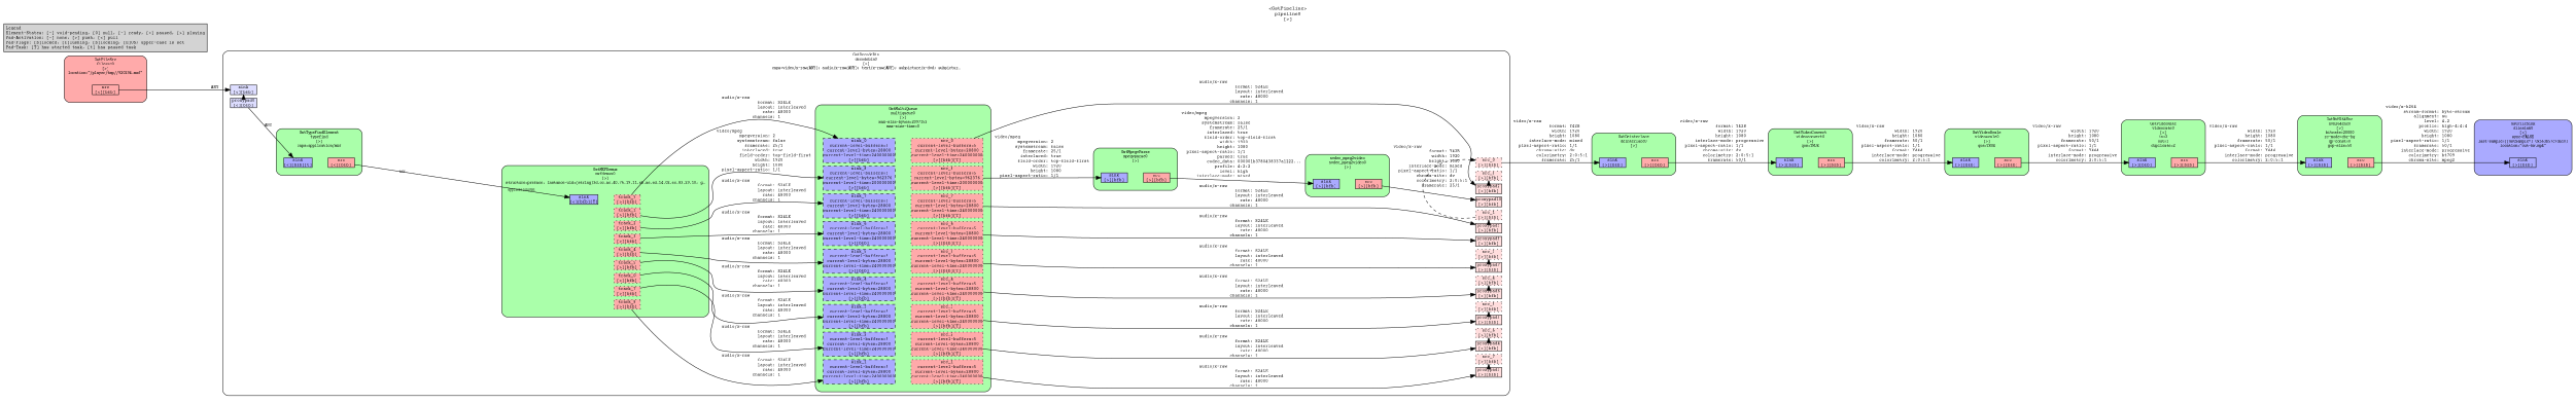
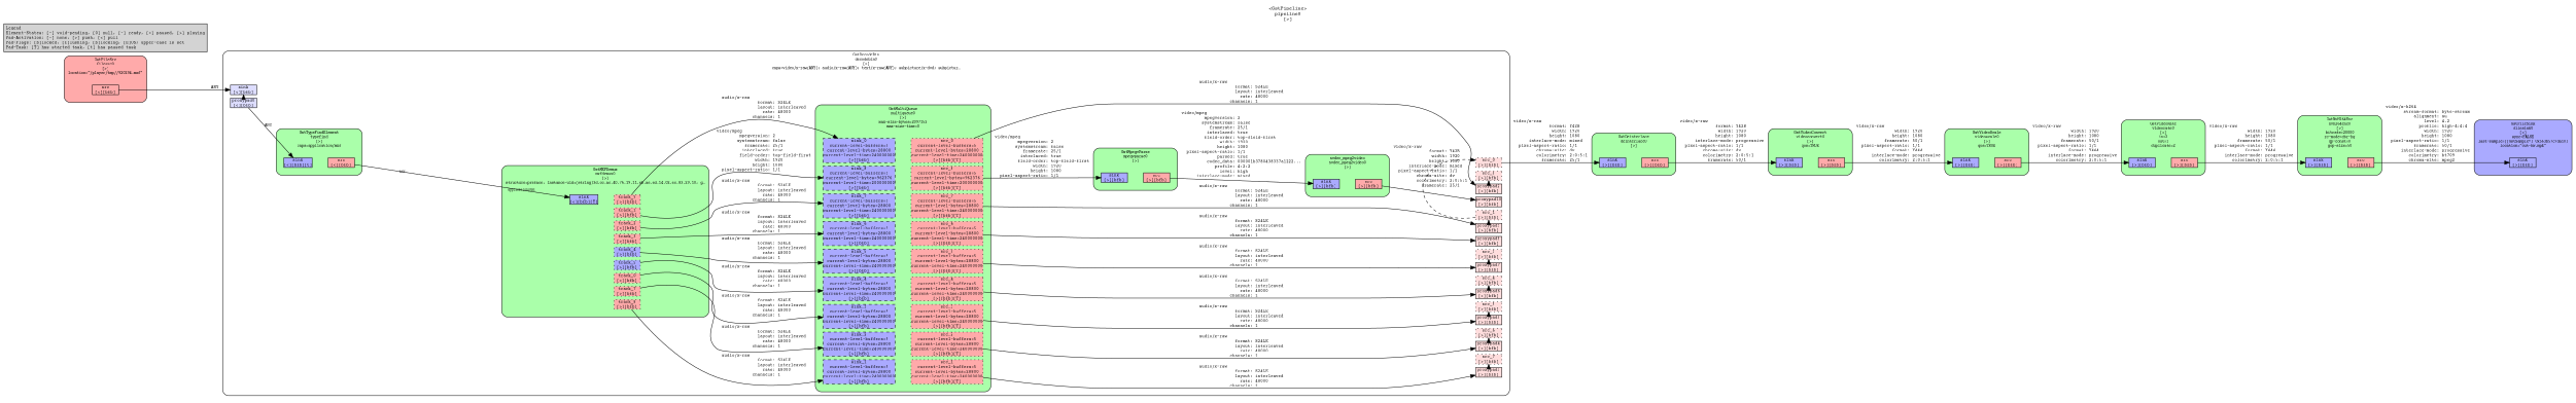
  digraph {
    fontname="Courier Prime"
    fontsize=10
    label="<GstPipeline>\npipeline0\n[>]"
    labelloc=t
    nodesep=.1
    rankdir=LR
    ranksep=.2
    node [color=black fillcolor="#ffaaaa" fontname="Courier Prime" fontsize=9 margin="0.0,0.0" shape=box style="filled,solid"]
    edge [fontname="Courier Prime" fontsize=9 labelfontsize=6]
    n1 [fillcolor="#aaaaff" height=0.2 label="sink\n[>][bfb]"]
    n2 [fillcolor="#aaaaff" height=0.2 label="sink\n[>][bfb]"]
    n3 [height=0.2 label="src\n[>][bfb]"]
    n4 [fillcolor="#aaaaff" height=0.2 label="sink\n[>][bfb]"]
    n5 [height=0.2 label="src\n[>][bfb]"]
    n6 [fillcolor="#aaaaff" height=0.2 label="sink\n[>][bfb]"]
    n7 [height=0.2 label="src\n[>][bfb]"]
    n8 [fillcolor="#aaaaff" height=0.2 label="sink\n[>][bfb]"]
    n9 [height=0.2 label="src\n[>][bfb]"]
    n10 [fillcolor="#aaaaff" height=0.2 label="sink\n[>][bfb]"]
    n11 [height=0.2 label="src\n[>][bfb]"]
    n12 [fillcolor="#ddddff" height=0.2 label="proxypad0\n[<][bfb]"]
    n13 [fillcolor="#ddddff" height=0.2 label="sink\n[<][bfb]"]
    n14 [fillcolor="#ffdddd" height=0.2 label="proxypad10\n[>][bfb]"]
    n15 [fillcolor="#ffdddd" height=0.2 label="src_0\n[>][bfb]" style="filled,dotted"]
    n16 [fillcolor="#ffdddd" height=0.2 label="proxypad9\n[>][bfb]"]
    n17 [fillcolor="#ffdddd" height=0.2 label="src_1\n[>][bfb]" style="filled,dotted"]
    n18 [fillcolor="#ffdddd" height=0.2 label="proxypad8\n[>][bfb]"]
    n19 [fillcolor="#ffdddd" height=0.2 label="proxypad7\n[>][bfb]"]
    n20 [fillcolor="#ffdddd" height=0.2 label="src_3\n[>][bfb]" style="filled,dotted"]
    n21 [fillcolor="#ffdddd" height=0.2 label="proxypad6\n[>][bfb]"]
    n22 [fillcolor="#ffdddd" height=0.2 label="src_4\n[>][bfb]" style="filled,dotted"]
    n23 [fillcolor="#ffdddd" height=0.2 label="proxypad5\n[>][bfb]"]
    n24 [fillcolor="#ffdddd" height=0.2 label="src_5\n[>][bfb]" style="filled,dotted"]
    n25 [fillcolor="#ffdddd" height=0.2 label="proxypad4\n[>][bfb]"]
    n26 [fillcolor="#ffdddd" height=0.2 label="src_6\n[>][bfb]" style="filled,dotted"]
    n27 [fillcolor="#ffdddd" height=0.2 label="proxypad3\n[>][bfb]"]
    n28 [fillcolor="#ffdddd" height=0.2 label="src_7\n[>][bfb]" style="filled,dotted"]
    n29 [fillcolor="#ffdddd" height=0.2 label="proxypad2\n[>][bfb]"]
    n30 [fillcolor="#ffdddd" height=0.2 label="src_8\n[>][bfb]" style="filled,dotted"]
    n31 [fillcolor="#aaaaff" height=0.2 label="sink\n[>][bfb]"]
    n32 [height=0.2 label="src\n[>][bfb]"]
    n33 [fillcolor="#aaaaff" height=0.2 label="sink\n[>][bfb]"]
    n34 [height=0.2 label="src\n[>][bfb]"]
    n35 [fillcolor="#aaaaff" height=0.2 label="sink_0\ncurrent-level-buffers=5\ncurrent-level-bytes=28800\ncurrent-level-time=240000000\n[>][bfb]" style="filled,dashed"]
    n36 [fillcolor="#aaaaff" height=0.2 label="sink_1\ncurrent-level-buffers=5\ncurrent-level-bytes=28800\ncurrent-level-time=240000000\n[>][bfb]" style="filled,dashed"]
    n37 [fillcolor="#aaaaff" height=0.2 label="sink_2\ncurrent-level-buffers=5\ncurrent-level-bytes=28800\ncurrent-level-time=240000000\n[>][bfb]" style="filled,dashed"]
    n38 [fillcolor="#aaaaff" height=0.2 label="sink_3\ncurrent-level-buffers=5\ncurrent-level-bytes=28800\ncurrent-level-time=240000000\n[>][bfb]" style="filled,dashed"]
    n39 [fillcolor="#aaaaff" height=0.2 label="sink_4\ncurrent-level-buffers=5\ncurrent-level-bytes=28800\ncurrent-level-time=240000000\n[>][bfb]" style="filled,dashed"]
    n40 [fillcolor="#aaaaff" height=0.2 label="sink_5\ncurrent-level-buffers=5\ncurrent-level-bytes=28800\ncurrent-level-time=240000000\n[>][bfb]" style="filled,dashed"]
    n41 [fillcolor="#aaaaff" height=0.2 label="sink_6\ncurrent-level-buffers=5\ncurrent-level-bytes=28800\ncurrent-level-time=240000000\n[>][bfb]" style="filled,dashed"]
    n42 [fillcolor="#aaaaff" height=0.2 label="sink_7\ncurrent-level-buffers=5\ncurrent-level-bytes=28800\ncurrent-level-time=240000000\n[>][bfb]" style="filled,dashed"]
    n43 [fillcolor="#aaaaff" height=0.2 label="sink_8\ncurrent-level-buffers=5\ncurrent-level-bytes=962376\ncurrent-level-time=200000000\n[>][bfb]" style="filled,dashed"]
    n44 [height=0.2 label="src_0\ncurrent-level-buffers=5\ncurrent-level-bytes=28800\ncurrent-level-time=240000000\n[>][bfb][T]" style="filled,dotted"]
    n45 [height=0.2 label="src_1\ncurrent-level-buffers=5\ncurrent-level-bytes=28800\ncurrent-level-time=240000000\n[>][bfb][T]" style="filled,dotted"]
    n46 [height=0.2 label="src_2\ncurrent-level-buffers=5\ncurrent-level-bytes=28800\ncurrent-level-time=240000000\n[>][bfb][T]" style="filled,dotted"]
    n47 [height=0.2 label="src_3\ncurrent-level-buffers=5\ncurrent-level-bytes=28800\ncurrent-level-time=240000000\n[>][bfb][T]" style="filled,dotted"]
    n48 [height=0.2 label="src_4\ncurrent-level-buffers=5\ncurrent-level-bytes=28800\ncurrent-level-time=240000000\n[>][bfb][T]" style="filled,dotted"]
    n49 [height=0.2 label="src_5\ncurrent-level-buffers=5\ncurrent-level-bytes=28800\ncurrent-level-time=240000000\n[>][bfb][T]" style="filled,dotted"]
    n50 [height=0.2 label="src_6\ncurrent-level-buffers=5\ncurrent-level-bytes=28800\ncurrent-level-time=240000000\n[>][bfb][T]" style="filled,dotted"]
    n51 [height=0.2 label="src_7\ncurrent-level-buffers=5\ncurrent-level-bytes=28800\ncurrent-level-time=240000000\n[>][bfb][T]" style="filled,dotted"]
    n52 [height=0.2 label="src_8\ncurrent-level-buffers=5\ncurrent-level-bytes=962376\ncurrent-level-time=200000000\n[>][bfb][T]" style="filled,dotted"]
    n53 [fillcolor="#aaaaff" height=0.2 label="sink\n[<][bfb][T]"]
    n54 [height=0.2 label="track_9\n[>][bfb]" style="filled,dotted"]
    n55 [height=0.2 label="track_8\n[>][bfb]" style="filled,dotted"]
    n56 [height=0.2 label="track_7\n[>][bfb]" style="filled,dotted"]
    n57 [height=0.2 label="track_0\n[>][bfb]" style="filled,dotted"]
-   n58 [height=0.2 label="track_5\n[>][bfb]" style="filled,dotted"]
-   n59 [height=0.2 label="track_4\n[>][bfb]" style="filled,dotted"]
+   n58 [fillcolor="#aaaaff" height=0.2 label="track_5\n[>][bfb]" style="filled,dotted"]
+   n59 [fillcolor="#aaaaff" height=0.2 label="track_4\n[>][bfb]" style="filled,dotted"]
    n60 [height=0.2 label="track_3\n[>][bfb]" style="filled,dotted"]
    n61 [height=0.2 label="track_2\n[>][bfb]" style="filled,dotted"]
    n62 [height=0.2 label="track_1\n[>][bfb]" style="filled,dotted"]
    n63 [fillcolor="#aaaaff" height=0.2 label="sink\n[<][bfb][t]"]
    n64 [height=0.2 label="src\n[<][bfb]"]
    n65 [height=0.2 label="src\n[<][bfb]"]
    n66 [label="Legend\lElement-States: [~] void-pending, [0] null, [-] ready, [=] paused, [>] playing\lPad-Activation: [-] none, [>] push, [<] pull\lPad-Flags: [b]locked, [f]lushing, [b]locking, [E]OS; upper-case is set\lPad-Task: [T] has started task, [t] has paused task\l" margin="0.05,0.05" style=filled color="" fillcolor=""]
    subgraph cluster_1 {
      color=black
      fillcolor="#aaaaff"
      fontsize=8
      label="GstFileSink\nfilesink0\n[>]\nsync=FALSE\nlast-sample=((GstSample*) 0x563b57c7da10)\nlocation=\"out-hw.mp4\""
      style="filled,rounded"
      subgraph cluster_2 {
        color=black
        fillcolor="#aaaaff"
        fontsize=8
        label=""
        style=invis
        n1
      }
    }
    subgraph cluster_3 {
      color=black
      fillcolor="#aaffaa"
      fontsize=8
      label="GstNvH264Enc\nnvh264enc0\n[>]\nbitrate=20000\nrc-mode=cbr-hq\nqp-const=0\ngop-size=50"
      style="filled,rounded"
      subgraph cluster_4 {
        color=black
        fillcolor="#aaffaa"
        fontsize=8
        label=""
        style=invis
        n2
      }
      subgraph cluster_5 {
        color=black
        fillcolor="#aaffaa"
        fontsize=8
        label=""
        style=invis
        n3
      }
    }
    subgraph cluster_6 {
      color=black
      fillcolor="#aaffaa"
      fontsize=8
      label="GstVideoRate\nvideorate0\n[>]\nin=2\nout=3\nduplicate=2"
      style="filled,rounded"
      subgraph cluster_7 {
        color=black
        fillcolor="#aaffaa"
        fontsize=8
        label=""
        style=invis
        n4
      }
      subgraph cluster_8 {
        color=black
        fillcolor="#aaffaa"
        fontsize=8
        label=""
        style=invis
        n5
      }
    }
    subgraph cluster_9 {
      color=black
      fillcolor="#aaffaa"
      fontsize=8
      label="GstVideoScale\nvideoscale0\n[>]\nqos=TRUE"
      style="filled,rounded"
      subgraph cluster_10 {
        color=black
        fillcolor="#aaffaa"
        fontsize=8
        label=""
        style=invis
        n6
      }
      subgraph cluster_11 {
        color=black
        fillcolor="#aaffaa"
        fontsize=8
        label=""
        style=invis
        n7
      }
    }
    subgraph cluster_12 {
      color=black
      fillcolor="#aaffaa"
      fontsize=8
      label="GstVideoConvert\nvideoconvert0\n[>]\nqos=TRUE"
      style="filled,rounded"
      subgraph cluster_13 {
        color=black
        fillcolor="#aaffaa"
        fontsize=8
        label=""
        style=invis
        n8
      }
      subgraph cluster_14 {
        color=black
        fillcolor="#aaffaa"
        fontsize=8
        label=""
        style=invis
        n9
      }
    }
    subgraph cluster_15 {
      color=black
      fillcolor="#aaffaa"
      fontsize=8
      label="GstDeinterlace\ndeinterlace0\n[>]"
      style="filled,rounded"
      subgraph cluster_16 {
        color=black
        fillcolor="#aaffaa"
        fontsize=8
        label=""
        style=invis
        n10
      }
      subgraph cluster_17 {
        color=black
        fillcolor="#aaffaa"
        fontsize=8
        label=""
        style=invis
        n11
      }
    }
    subgraph cluster_18 {
      color=black
      fillcolor="#ffffff"
      fontsize=8
      label="GstDecodeBin\ndecodebin0\n[>]\ncaps=video/x-raw(ANY); audio/x-raw(ANY); text/x-raw(ANY); subpicture/x-dvd; subpictur…"
      style="filled,rounded"
      subgraph cluster_19 {
        color=black
        fillcolor="#ffffff"
        fontsize=8
        label=""
        style=invis
        n12
        n13
      }
      subgraph cluster_20 {
        color=black
        fillcolor="#ffffff"
        fontsize=8
        label=""
        style=invis
        n14
        n15
        n16
        n17
        n18
        n19
        n20
        n21
        n22
        n23
        n24
        n25
        n26
        n27
        n28
        n29
        n30
      }
      subgraph cluster_21 {
        color=black
        fillcolor="#aaffaa"
        fontsize=8
        label="avdec_mpeg2video\navdec_mpeg2video0\n[>]"
        style="filled,rounded"
        subgraph cluster_22 {
          color=black
          fillcolor="#aaffaa"
          fontsize=8
          label=""
          style=invis
          n31
        }
        subgraph cluster_23 {
          color=black
          fillcolor="#aaffaa"
          fontsize=8
          label=""
          style=invis
          n32
        }
      }
      subgraph cluster_24 {
        color=black
        fillcolor="#aaffaa"
        fontsize=8
        label="GstMpegvParse\nmpegvparse0\n[>]"
        style="filled,rounded"
        subgraph cluster_25 {
          color=black
          fillcolor="#aaffaa"
          fontsize=8
          label=""
          style=invis
          n33
        }
        subgraph cluster_26 {
          color=black
          fillcolor="#aaffaa"
          fontsize=8
          label=""
          style=invis
          n34
        }
      }
      subgraph cluster_27 {
        color=black
        fillcolor="#aaffaa"
        fontsize=8
        label="GstMultiQueue\nmultiqueue0\n[>]\nmax-size-bytes=2097152\nmax-size-time=0"
        style="filled,rounded"
        subgraph cluster_28 {
          color=black
          fillcolor="#aaffaa"
          fontsize=8
          label=""
          style=invis
          n35
          n36
          n37
          n38
          n39
          n40
          n41
          n42
          n43
        }
        subgraph cluster_29 {
          color=black
          fillcolor="#aaffaa"
          fontsize=8
          label=""
          style=invis
          n44
          n45
          n46
          n47
          n48
          n49
          n50
          n51
          n52
        }
      }
      subgraph cluster_30 {
        color=black
        fillcolor="#aaffaa"
        fontsize=8
        label="GstMXFDemux\nmxfdemux0\n[>]\nstructure=preface, instance-uid=(string)3d.cc.ac.40.76.19.11.eb.ae.ed.14.02.ec.83.29.10, g…"
        style="filled,rounded"
        subgraph cluster_31 {
          color=black
          fillcolor="#aaffaa"
          fontsize=8
          label=""
          style=invis
          n53
        }
        subgraph cluster_32 {
          color=black
          fillcolor="#aaffaa"
          fontsize=8
          label=""
          style=invis
          n54
          n55
          n56
          n57
          n58
          n59
          n60
          n61
          n62
        }
      }
      subgraph cluster_33 {
        color=black
        fillcolor="#aaffaa"
        fontsize=8
        label="GstTypeFindElement\ntypefind\n[>]\ncaps=application/mxf"
        style="filled,rounded"
        subgraph cluster_34 {
          color=black
          fillcolor="#aaffaa"
          fontsize=8
          label=""
          style=invis
          n63
        }
        subgraph cluster_35 {
          color=black
          fillcolor="#aaffaa"
          fontsize=8
          label=""
          style=invis
          n64
        }
      }
    }
    subgraph cluster_36 {
      color=black
      fillcolor="#ffaaaa"
      fontsize=8
      label="GstFileSrc\nfilesrc0\n[>]\nlocation=\"/player/tmp//920294.mxf\""
      style="filled,rounded"
      subgraph cluster_37 {
        color=black
        fillcolor="#ffaaaa"
        fontsize=8
        label=""
        style=invis
        n65
      }
    }
    n2 -> n3 [style=invis]
    n3 -> n1 [label="video/x-h264\l       stream-format: byte-stream\l           alignment: au\l               level: 4.2\l             profile: high-4:4:4\l               width: 1920\l              height: 1080\l  pixel-aspect-ratio: 1/1\l           framerate: 50/1\l      interlace-mode: progressive\l         colorimetry: bt709\l         chroma-site: mpeg2\l"]
    n4 -> n5 [style=invis]
    n5 -> n2 [label="video/x-raw\l               width: 1920\l              height: 1080\l           framerate: 50/1\l  pixel-aspect-ratio: 1/1\l              format: Y444\l      interlace-mode: progressive\l         colorimetry: 2:0:5:1\l"]
    n6 -> n7 [style=invis]
    n7 -> n4 [label="video/x-raw\l               width: 1920\l              height: 1080\l           framerate: 50/1\l  pixel-aspect-ratio: 1/1\l              format: Y444\l      interlace-mode: progressive\l         colorimetry: 2:0:5:1\l"]
    n8 -> n9 [style=invis]
    n9 -> n6 [label="video/x-raw\l               width: 1920\l              height: 1080\l           framerate: 50/1\l  pixel-aspect-ratio: 1/1\l              format: Y444\l      interlace-mode: progressive\l         colorimetry: 2:0:5:1\l"]
    n10 -> n11 [style=invis]
    n11 -> n8 [label="video/x-raw\l              format: Y42B\l               width: 1920\l              height: 1080\l      interlace-mode: progressive\l  pixel-aspect-ratio: 1/1\l         chroma-site: dv\l         colorimetry: 2:0:5:1\l           framerate: 50/1\l"]
    n12 -> n13 [minlen=0 style=dashed]
    n12 -> n63 [label=ANY]
    n13 -> n15 [style=invis]
    n15 -> n10 [label="video/x-raw\l              format: Y42B\l               width: 1920\l              height: 1080\l      interlace-mode: mixed\l  pixel-aspect-ratio: 1/1\l         chroma-site: dv\l         colorimetry: 2:0:5:1\l           framerate: 25/1\l"]
    n16 -> n17 [minlen=0 style=dashed]
    n17 -> n15 [minlen=0 style=dashed]
    n19 -> n20 [minlen=0 style=dashed]
    n21 -> n22 [minlen=0 style=solid]
    n23 -> n24 [minlen=0 style=dashed]
    n25 -> n26 [minlen=0 style=dashed]
    n27 -> n28 [minlen=0 style=dashed]
    n29 -> n30 [minlen=0 style=dashed]
    n31 -> n32 [style=invis]
    n32 -> n14 [label="video/x-raw\l              format: Y42B\l               width: 1920\l              height: 1080\l      interlace-mode: mixed\l  pixel-aspect-ratio: 1/1\l         chroma-site: dv\l         colorimetry: 2:0:5:1\l           framerate: 25/1\l"]
    n33 -> n34 [style=invis]
    n34 -> n31 [label="video/mpeg\l         mpegversion: 2\l        systemstream: false\l           framerate: 25/1\l          interlaced: true\l         field-order: top-field-first\l               width: 1920\l              height: 1080\l  pixel-aspect-ratio: 1/1\l              parsed: true\l          codec_data: 000001b3780438337a1222...\l             profile: 4:2:2\l               level: high\l      interlace-mode: mixed\l"]
    n35 -> n44 [style=invis]
    n44 -> n29 [label="audio/x-raw\l              format: S24LE\l              layout: interleaved\l                rate: 48000\l            channels: 1\l"]
    n45 -> n27 [label="audio/x-raw\l              format: S24LE\l              layout: interleaved\l                rate: 48000\l            channels: 1\l"]
    n46 -> n25 [label="audio/x-raw\l              format: S24LE\l              layout: interleaved\l                rate: 48000\l            channels: 1\l"]
    n47 -> n23 [label="audio/x-raw\l              format: S24LE\l              layout: interleaved\l                rate: 48000\l            channels: 1\l"]
    n48 -> n21 [label="audio/x-raw\l              format: S24LE\l              layout: interleaved\l                rate: 48000\l            channels: 1\l"]
    n49 -> n19 [label="audio/x-raw\l              format: S24LE\l              layout: interleaved\l                rate: 48000\l            channels: 1\l"]
    n50 -> n18 [label="audio/x-raw\l              format: S24LE\l              layout: interleaved\l                rate: 48000\l            channels: 1\l"]
    n51 -> n16 [label="audio/x-raw\l              format: S24LE\l              layout: interleaved\l                rate: 48000\l            channels: 1\l"]
    n52 -> n33 [label="video/mpeg\l         mpegversion: 2\l        systemstream: false\l           framerate: 25/1\l          interlaced: true\l         field-order: top-field-first\l               width: 1920\l              height: 1080\l  pixel-aspect-ratio: 1/1\l"]
    n53 -> n54 [style=invis]
    n54 -> n35 [label="audio/x-raw\l              format: S24LE\l              layout: interleaved\l                rate: 48000\l            channels: 1\l"]
    n55 -> n36 [label="audio/x-raw\l              format: S24LE\l              layout: interleaved\l                rate: 48000\l            channels: 1\l"]
    n56 -> n37 [label="audio/x-raw\l              format: S24LE\l              layout: interleaved\l                rate: 48000\l            channels: 1\l"]
    n57 -> n38 [label="audio/x-raw\l              format: S24LE\l              layout: interleaved\l                rate: 48000\l            channels: 1\l"]
    n58 -> n39 [label="audio/x-raw\l              format: S24LE\l              layout: interleaved\l                rate: 48000\l            channels: 1\l"]
    n59 -> n40 [label="audio/x-raw\l              format: S24LE\l              layout: interleaved\l                rate: 48000\l            channels: 1\l"]
    n60 -> n41 [label="audio/x-raw\l              format: S24LE\l              layout: interleaved\l                rate: 48000\l            channels: 1\l"]
    n61 -> n42 [label="audio/x-raw\l              format: S24LE\l              layout: interleaved\l                rate: 48000\l            channels: 1\l"]
    n62 -> n43 [label="video/mpeg\l         mpegversion: 2\l        systemstream: false\l           framerate: 25/1\l          interlaced: true\l         field-order: top-field-first\l               width: 1920\l              height: 1080\l  pixel-aspect-ratio: 1/1\l"]
    n63 -> n64 [style=invis]
    n64 -> n53 [headlabel="application/mxf\l" label="                                                  " labelangle=0 labeldistance=10 taillabel=ANY]
    n65 -> n13 [label=ANY]
  }
